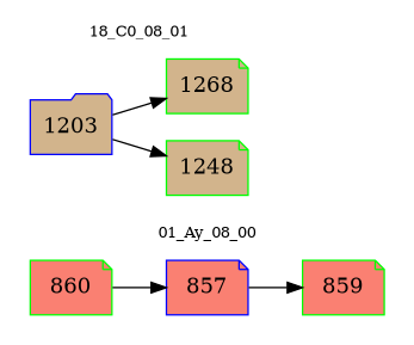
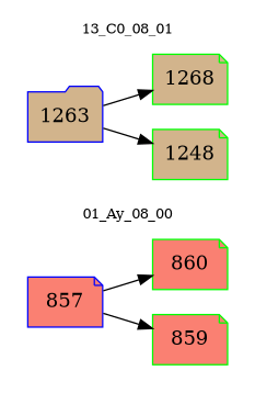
  digraph {
    rankdir=LR
    node [color=green fillcolor=salmon shape=note style=filled]
    edge [color=black]
    n1 [color=blue label=857]
    n2 [label=859]
    n3 [label=860]
-   n4 [color=blue fillcolor=tan label=1203 shape=folder]
+   n4 [color=blue fillcolor=tan label=1263 shape=folder]
    n5 [fillcolor=tan label=1248]
    n6 [fillcolor=tan label=1268]
    subgraph cluster_1 {
      color=white
      fontsize=10
      label="01_Ay_08_00"
      n1
      n2
      n3
    }
    subgraph cluster_2 {
      color=white
      fontsize=10
-     label="18_C0_08_01"
+     label="13_C0_08_01"
      n4
      n5
      n6
    }
    n1 -> n2
-   n3 -> n1
+   n1 -> n3
    n4 -> n5
    n4 -> n6
  }
